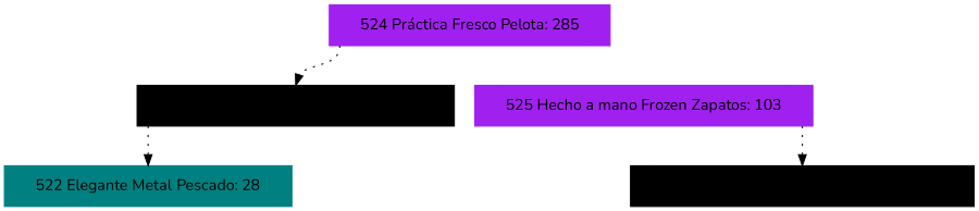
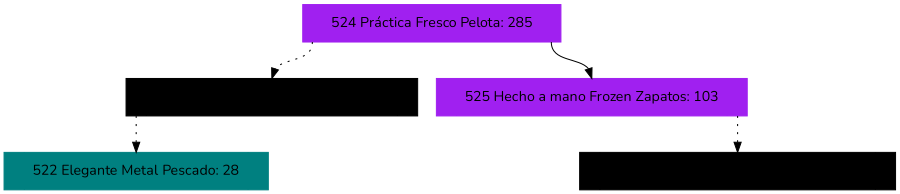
  digraph {
    fontname=Nunito
    node [color=purple shape=record style=filled fontname=Nunito]
    edge [headport=f1 tailport=f0 style=dotted fontname=Nunito]
    n1 [label="<f0>|<f1>524  Práctica Fresco Pelota: 285|<f2>"]
    n2 [color=black label="<f0>|<f1>523 Práctica Hormigón Zapatos: 407|<f2>"]
    n3 [label="<f0>|<f1>525 Hecho a mano Frozen Zapatos: 103|<f2>"]
    n4 [color=teal label="<f0>|<f1>522 Elegante Metal Pescado: 28|<f2>"]
    n5 [color=black label="<f0>|<f1>526 Fantástico Hormigón Sombrero: 319|<f2>"]
    n1 -> n2
+   n1 -> n3 [tailport=f2 style=solid]
    n2 -> n4
    n3 -> n5 [tailport=f2]
  }
